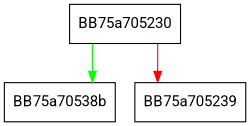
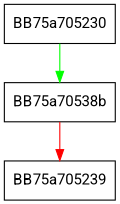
  digraph {
    fontname=Roboto
    splines=ortho
    node [fontname=Roboto shape=box]
    edge [fontname=Roboto]
    n1 [label=BB75a70538b]
    BB75a705230
    BB75a705239
    BB75a705230 -> n1 [color=green]
-   BB75a705230 -> BB75a705239 [color=red]
+   n1 -> BB75a705239 [color=red]
  }
